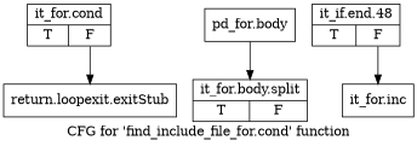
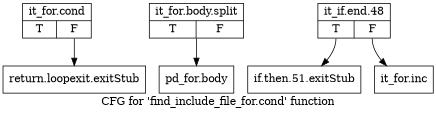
  digraph {
    label="CFG for 'find_include_file_for.cond' function"
    node [shape=record]
    edge [tailport=s1]
    n1 [label="{it_for.cond|{<s0>T|<s1>F}}"]
    n2 [label="{return.loopexit.exitStub}"]
    n3 [label="{pd_for.body}"]
    n4 [label="{it_for.body.split|{<s0>T|<s1>F}}"]
+   n5 [label="{if.then.51.exitStub}"]
    n6 [label="{it_if.end.48|{<s0>T|<s1>F}}"]
    n7 [label="{it_for.inc}"]
    n1 -> n2
-   n3 -> n4 [tailport=""]
+   n4 -> n3 [tailport=""]
+   n6 -> n5 [tailport=s0]
    n6 -> n7
  }
